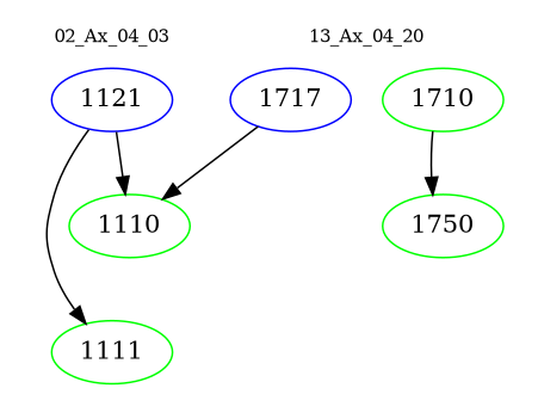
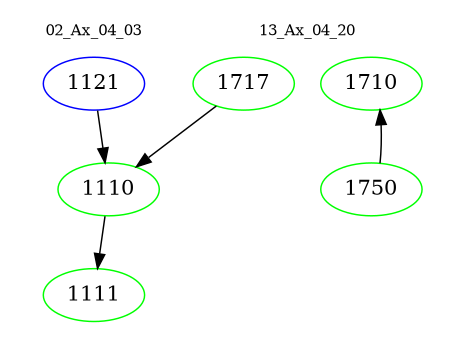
  digraph {
    node [color=green]
    edge [color=black]
    n1 [color=blue label=1121]
    n2 [label=1110]
    n3 [label=1111]
-   n4 [color=blue label=1717]
+   n4 [label=1717]
    n5 [label=1710]
    n6 [label=1750]
    subgraph cluster_1 {
      color=white
      fontsize=10
      label="02_Ax_04_03"
      n1
      n2
      n3
    }
    subgraph cluster_2 {
      color=white
      fontsize=10
      label="13_Ax_04_20"
      n4
      n5
      n6
    }
    n1 -> n2
-   n1 -> n3
+   n2 -> n3
    n4 -> n2
-   n5 -> n6
+   n6 -> n5
  }
